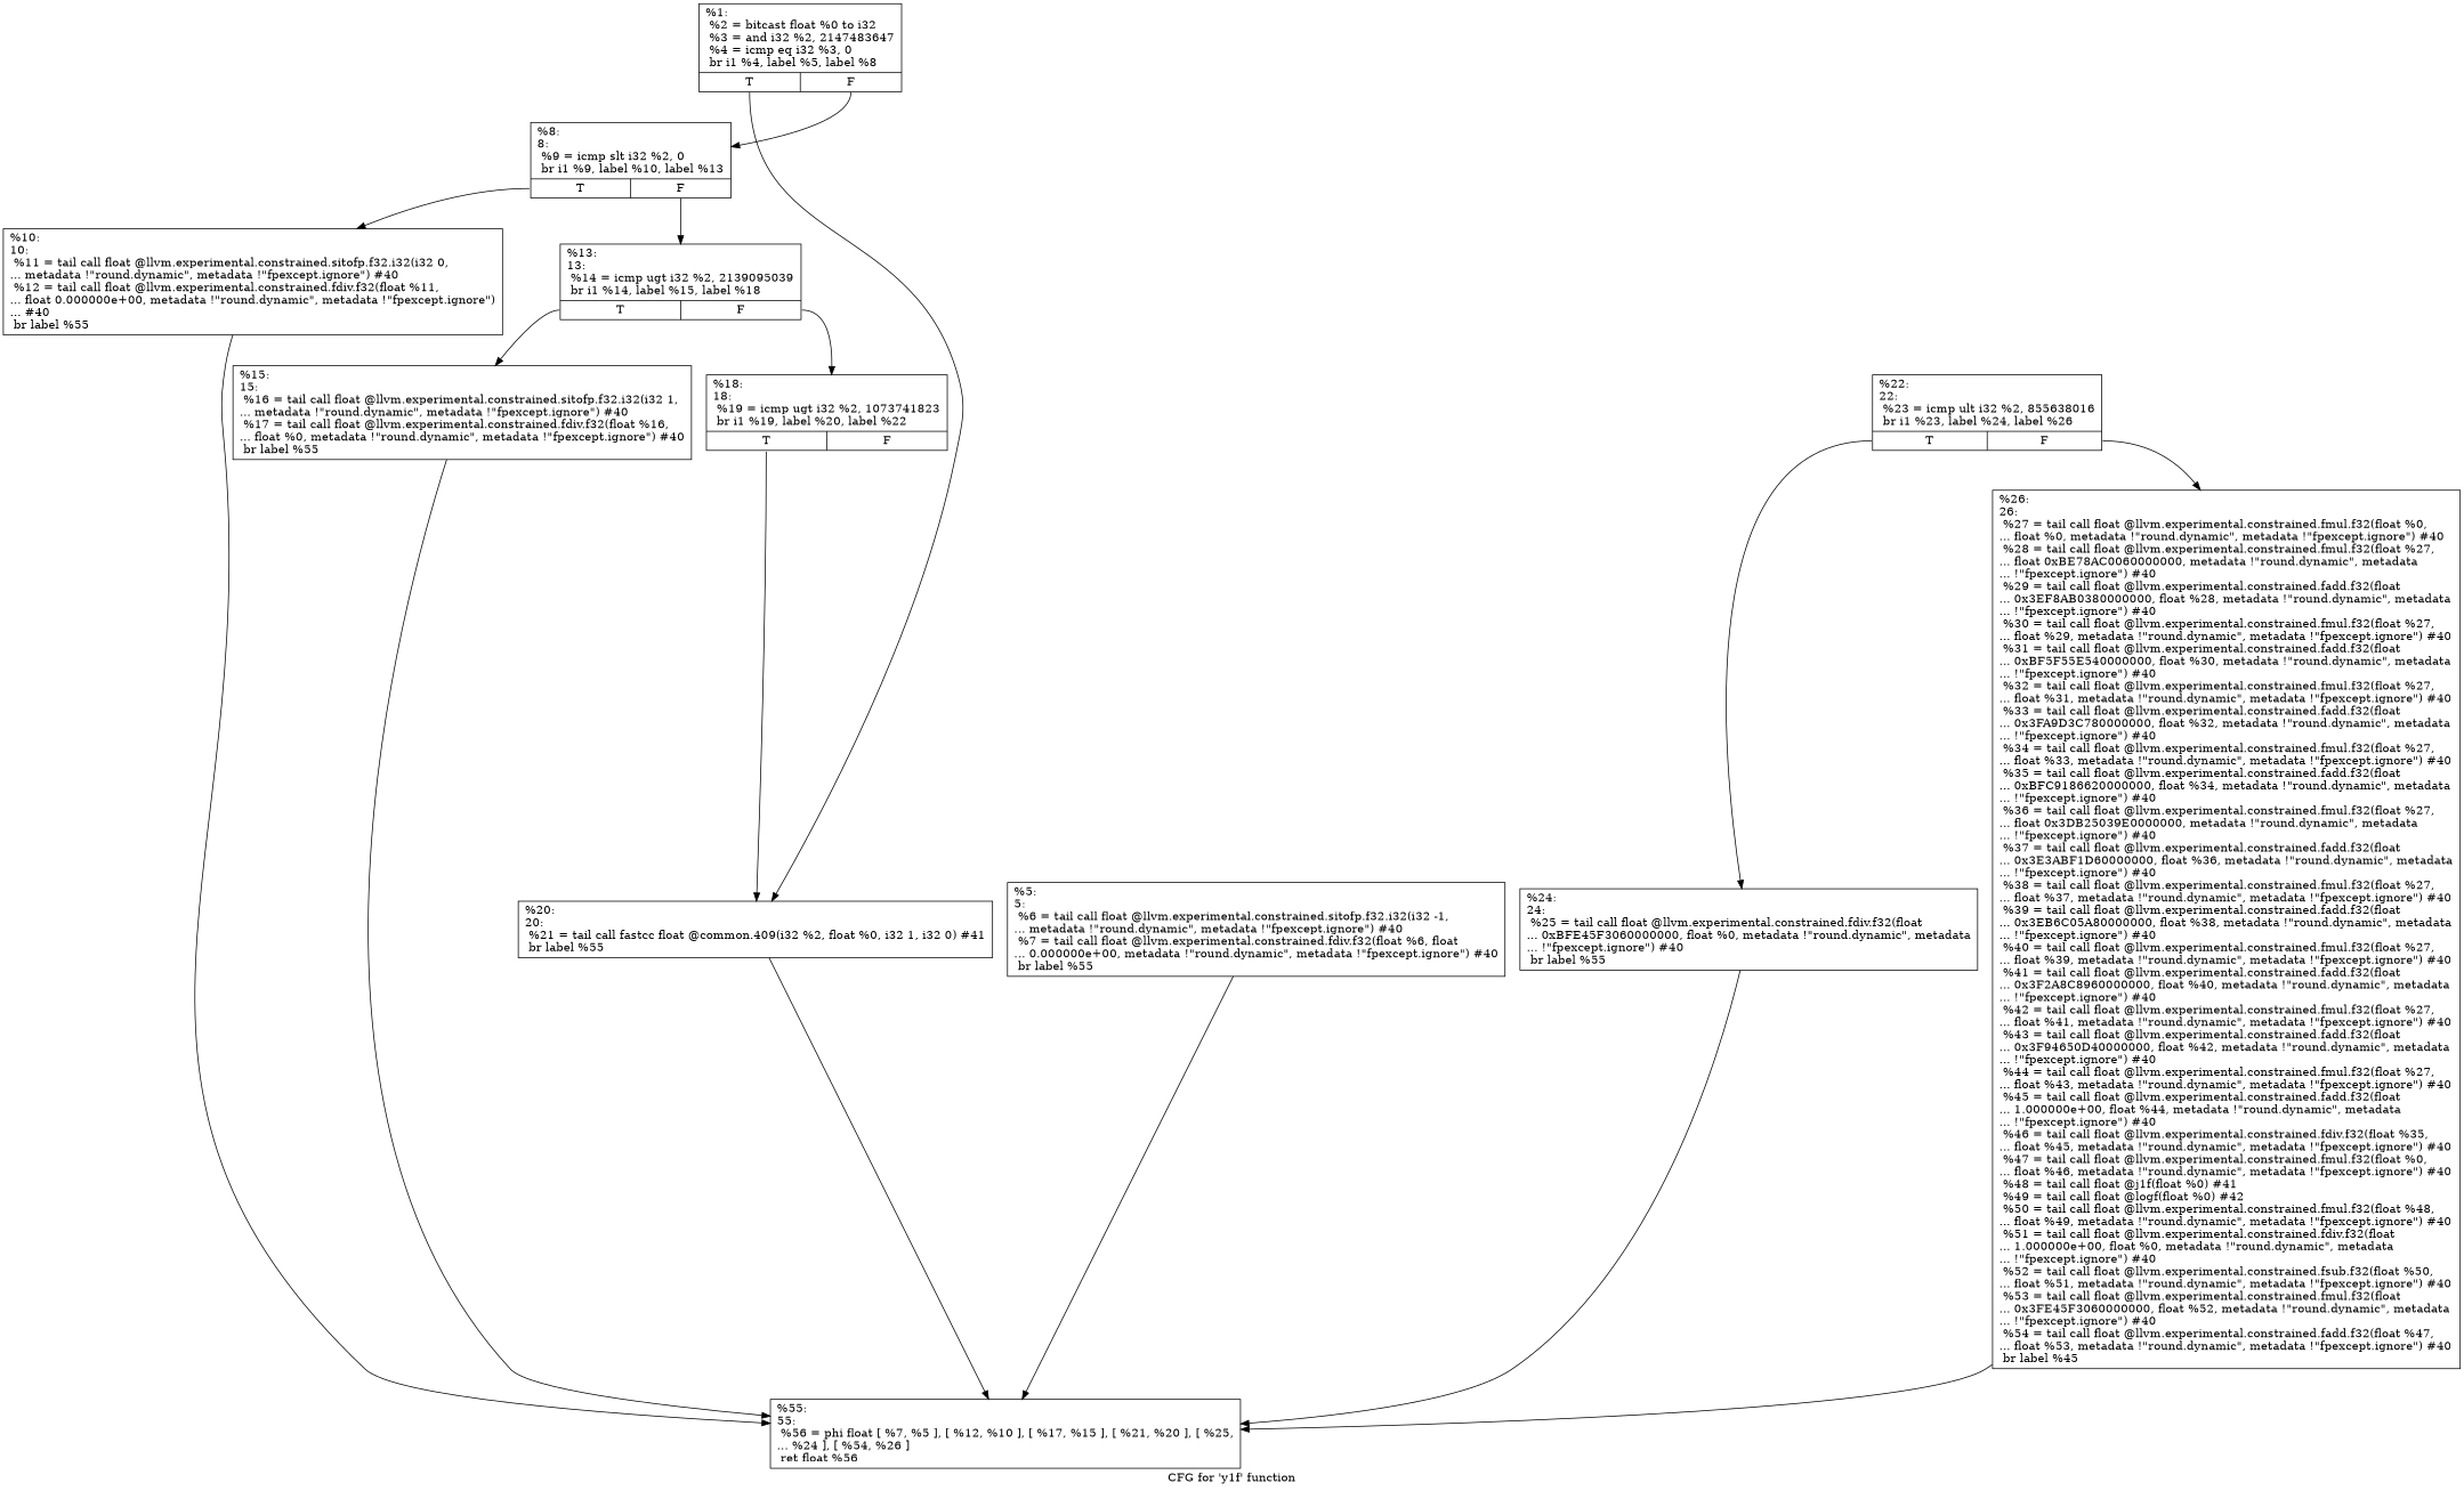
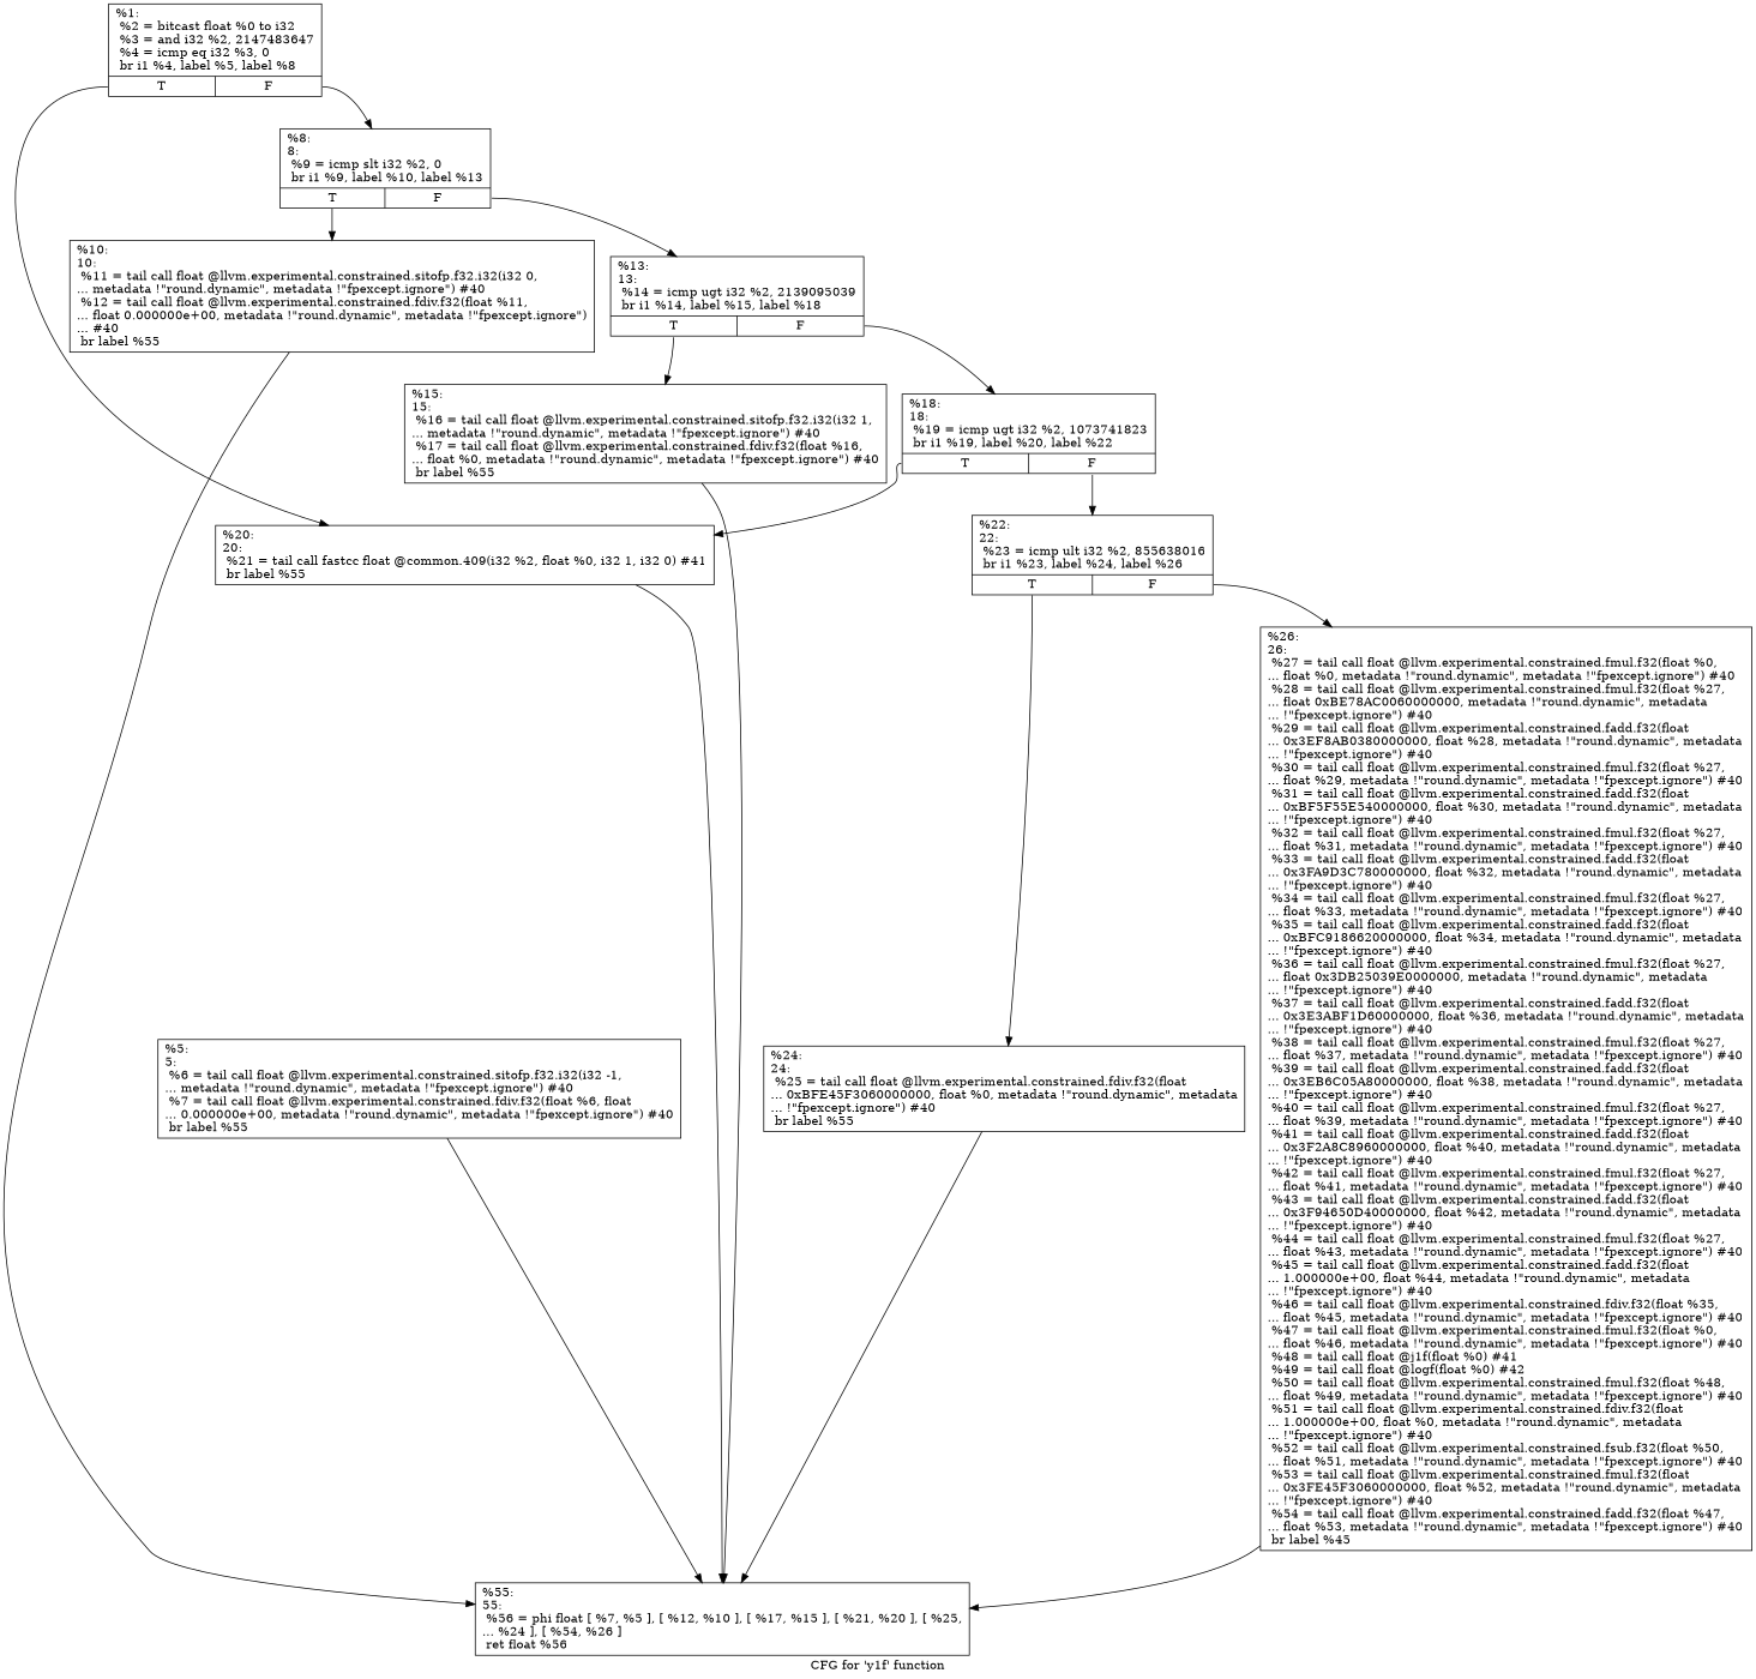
  digraph {
    label="CFG for 'y1f' function"
    node [shape=record]
    n1 [label="{%1:\l  %2 = bitcast float %0 to i32\l  %3 = and i32 %2, 2147483647\l  %4 = icmp eq i32 %3, 0\l  br i1 %4, label %5, label %8\l|{<s0>T|<s1>F}}"]
    n2 [label="{%8:\l8:                                                \l  %9 = icmp slt i32 %2, 0\l  br i1 %9, label %10, label %13\l|{<s0>T|<s1>F}}"]
    n3 [label="{%20:\l20:                                               \l  %21 = tail call fastcc float @common.409(i32 %2, float %0, i32 1, i32 0) #41\l  br label %55\l}"]
    n4 [label="{%5:\l5:                                                \l  %6 = tail call float @llvm.experimental.constrained.sitofp.f32.i32(i32 -1,\l... metadata !\"round.dynamic\", metadata !\"fpexcept.ignore\") #40\l  %7 = tail call float @llvm.experimental.constrained.fdiv.f32(float %6, float\l... 0.000000e+00, metadata !\"round.dynamic\", metadata !\"fpexcept.ignore\") #40\l  br label %55\l}"]
    n5 [label="{%55:\l55:                                               \l  %56 = phi float [ %7, %5 ], [ %12, %10 ], [ %17, %15 ], [ %21, %20 ], [ %25,\l... %24 ], [ %54, %26 ]\l  ret float %56\l}"]
    n6 [label="{%10:\l10:                                               \l  %11 = tail call float @llvm.experimental.constrained.sitofp.f32.i32(i32 0,\l... metadata !\"round.dynamic\", metadata !\"fpexcept.ignore\") #40\l  %12 = tail call float @llvm.experimental.constrained.fdiv.f32(float %11,\l... float 0.000000e+00, metadata !\"round.dynamic\", metadata !\"fpexcept.ignore\")\l... #40\l  br label %55\l}"]
    n7 [label="{%13:\l13:                                               \l  %14 = icmp ugt i32 %2, 2139095039\l  br i1 %14, label %15, label %18\l|{<s0>T|<s1>F}}"]
    n8 [label="{%15:\l15:                                               \l  %16 = tail call float @llvm.experimental.constrained.sitofp.f32.i32(i32 1,\l... metadata !\"round.dynamic\", metadata !\"fpexcept.ignore\") #40\l  %17 = tail call float @llvm.experimental.constrained.fdiv.f32(float %16,\l... float %0, metadata !\"round.dynamic\", metadata !\"fpexcept.ignore\") #40\l  br label %55\l}"]
    n9 [label="{%18:\l18:                                               \l  %19 = icmp ugt i32 %2, 1073741823\l  br i1 %19, label %20, label %22\l|{<s0>T|<s1>F}}"]
    n10 [label="{%22:\l22:                                               \l  %23 = icmp ult i32 %2, 855638016\l  br i1 %23, label %24, label %26\l|{<s0>T|<s1>F}}"]
    n11 [label="{%24:\l24:                                               \l  %25 = tail call float @llvm.experimental.constrained.fdiv.f32(float\l... 0xBFE45F3060000000, float %0, metadata !\"round.dynamic\", metadata\l... !\"fpexcept.ignore\") #40\l  br label %55\l}"]
    n12 [label="{%26:\l26:                                               \l  %27 = tail call float @llvm.experimental.constrained.fmul.f32(float %0,\l... float %0, metadata !\"round.dynamic\", metadata !\"fpexcept.ignore\") #40\l  %28 = tail call float @llvm.experimental.constrained.fmul.f32(float %27,\l... float 0xBE78AC0060000000, metadata !\"round.dynamic\", metadata\l... !\"fpexcept.ignore\") #40\l  %29 = tail call float @llvm.experimental.constrained.fadd.f32(float\l... 0x3EF8AB0380000000, float %28, metadata !\"round.dynamic\", metadata\l... !\"fpexcept.ignore\") #40\l  %30 = tail call float @llvm.experimental.constrained.fmul.f32(float %27,\l... float %29, metadata !\"round.dynamic\", metadata !\"fpexcept.ignore\") #40\l  %31 = tail call float @llvm.experimental.constrained.fadd.f32(float\l... 0xBF5F55E540000000, float %30, metadata !\"round.dynamic\", metadata\l... !\"fpexcept.ignore\") #40\l  %32 = tail call float @llvm.experimental.constrained.fmul.f32(float %27,\l... float %31, metadata !\"round.dynamic\", metadata !\"fpexcept.ignore\") #40\l  %33 = tail call float @llvm.experimental.constrained.fadd.f32(float\l... 0x3FA9D3C780000000, float %32, metadata !\"round.dynamic\", metadata\l... !\"fpexcept.ignore\") #40\l  %34 = tail call float @llvm.experimental.constrained.fmul.f32(float %27,\l... float %33, metadata !\"round.dynamic\", metadata !\"fpexcept.ignore\") #40\l  %35 = tail call float @llvm.experimental.constrained.fadd.f32(float\l... 0xBFC9186620000000, float %34, metadata !\"round.dynamic\", metadata\l... !\"fpexcept.ignore\") #40\l  %36 = tail call float @llvm.experimental.constrained.fmul.f32(float %27,\l... float 0x3DB25039E0000000, metadata !\"round.dynamic\", metadata\l... !\"fpexcept.ignore\") #40\l  %37 = tail call float @llvm.experimental.constrained.fadd.f32(float\l... 0x3E3ABF1D60000000, float %36, metadata !\"round.dynamic\", metadata\l... !\"fpexcept.ignore\") #40\l  %38 = tail call float @llvm.experimental.constrained.fmul.f32(float %27,\l... float %37, metadata !\"round.dynamic\", metadata !\"fpexcept.ignore\") #40\l  %39 = tail call float @llvm.experimental.constrained.fadd.f32(float\l... 0x3EB6C05A80000000, float %38, metadata !\"round.dynamic\", metadata\l... !\"fpexcept.ignore\") #40\l  %40 = tail call float @llvm.experimental.constrained.fmul.f32(float %27,\l... float %39, metadata !\"round.dynamic\", metadata !\"fpexcept.ignore\") #40\l  %41 = tail call float @llvm.experimental.constrained.fadd.f32(float\l... 0x3F2A8C8960000000, float %40, metadata !\"round.dynamic\", metadata\l... !\"fpexcept.ignore\") #40\l  %42 = tail call float @llvm.experimental.constrained.fmul.f32(float %27,\l... float %41, metadata !\"round.dynamic\", metadata !\"fpexcept.ignore\") #40\l  %43 = tail call float @llvm.experimental.constrained.fadd.f32(float\l... 0x3F94650D40000000, float %42, metadata !\"round.dynamic\", metadata\l... !\"fpexcept.ignore\") #40\l  %44 = tail call float @llvm.experimental.constrained.fmul.f32(float %27,\l... float %43, metadata !\"round.dynamic\", metadata !\"fpexcept.ignore\") #40\l  %45 = tail call float @llvm.experimental.constrained.fadd.f32(float\l... 1.000000e+00, float %44, metadata !\"round.dynamic\", metadata\l... !\"fpexcept.ignore\") #40\l  %46 = tail call float @llvm.experimental.constrained.fdiv.f32(float %35,\l... float %45, metadata !\"round.dynamic\", metadata !\"fpexcept.ignore\") #40\l  %47 = tail call float @llvm.experimental.constrained.fmul.f32(float %0,\l... float %46, metadata !\"round.dynamic\", metadata !\"fpexcept.ignore\") #40\l  %48 = tail call float @j1f(float %0) #41\l  %49 = tail call float @logf(float %0) #42\l  %50 = tail call float @llvm.experimental.constrained.fmul.f32(float %48,\l... float %49, metadata !\"round.dynamic\", metadata !\"fpexcept.ignore\") #40\l  %51 = tail call float @llvm.experimental.constrained.fdiv.f32(float\l... 1.000000e+00, float %0, metadata !\"round.dynamic\", metadata\l... !\"fpexcept.ignore\") #40\l  %52 = tail call float @llvm.experimental.constrained.fsub.f32(float %50,\l... float %51, metadata !\"round.dynamic\", metadata !\"fpexcept.ignore\") #40\l  %53 = tail call float @llvm.experimental.constrained.fmul.f32(float\l... 0x3FE45F3060000000, float %52, metadata !\"round.dynamic\", metadata\l... !\"fpexcept.ignore\") #40\l  %54 = tail call float @llvm.experimental.constrained.fadd.f32(float %47,\l... float %53, metadata !\"round.dynamic\", metadata !\"fpexcept.ignore\") #40\l  br label %45\l}"]
    n1 -> n2 [tailport=s1]
    n1 -> n3 [tailport=s0]
    n2 -> n6 [tailport=s0]
    n2 -> n7 [tailport=s1]
    n3 -> n5
    n4 -> n5
    n6 -> n5
    n7 -> n8 [tailport=s0]
    n7 -> n9 [tailport=s1]
    n8 -> n5
    n9 -> n3 [tailport=s0]
+   n9 -> n10 [tailport=s1]
    n10 -> n11 [tailport=s0]
    n10 -> n12 [tailport=s1]
    n11 -> n5
    n12 -> n5
  }
